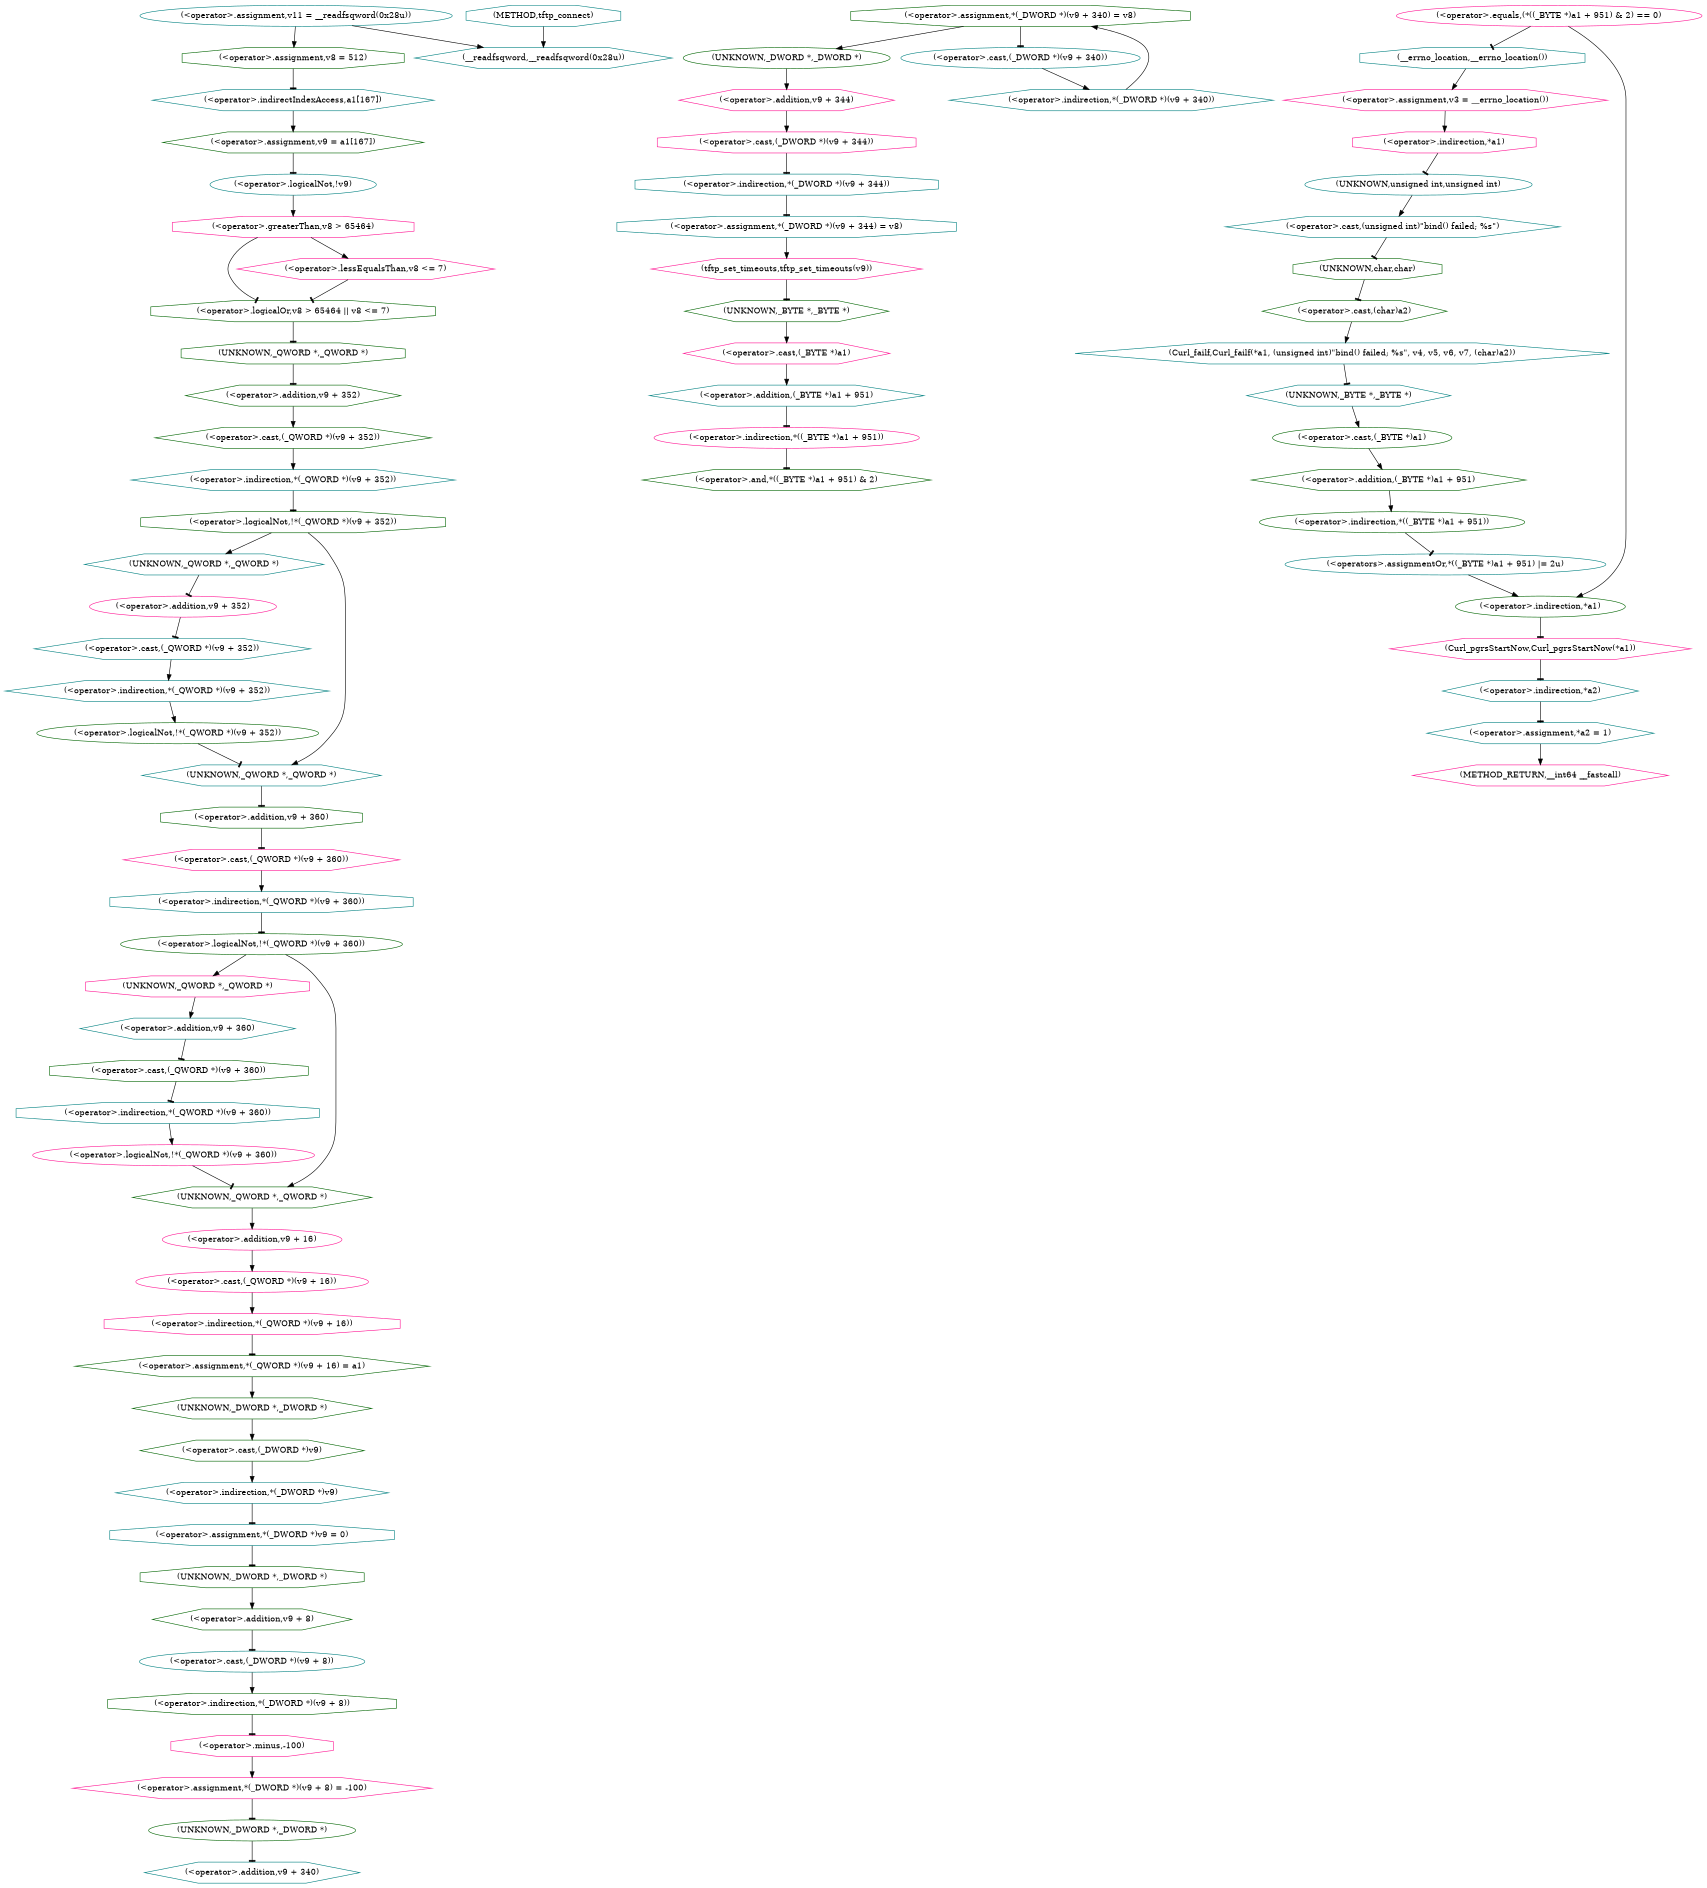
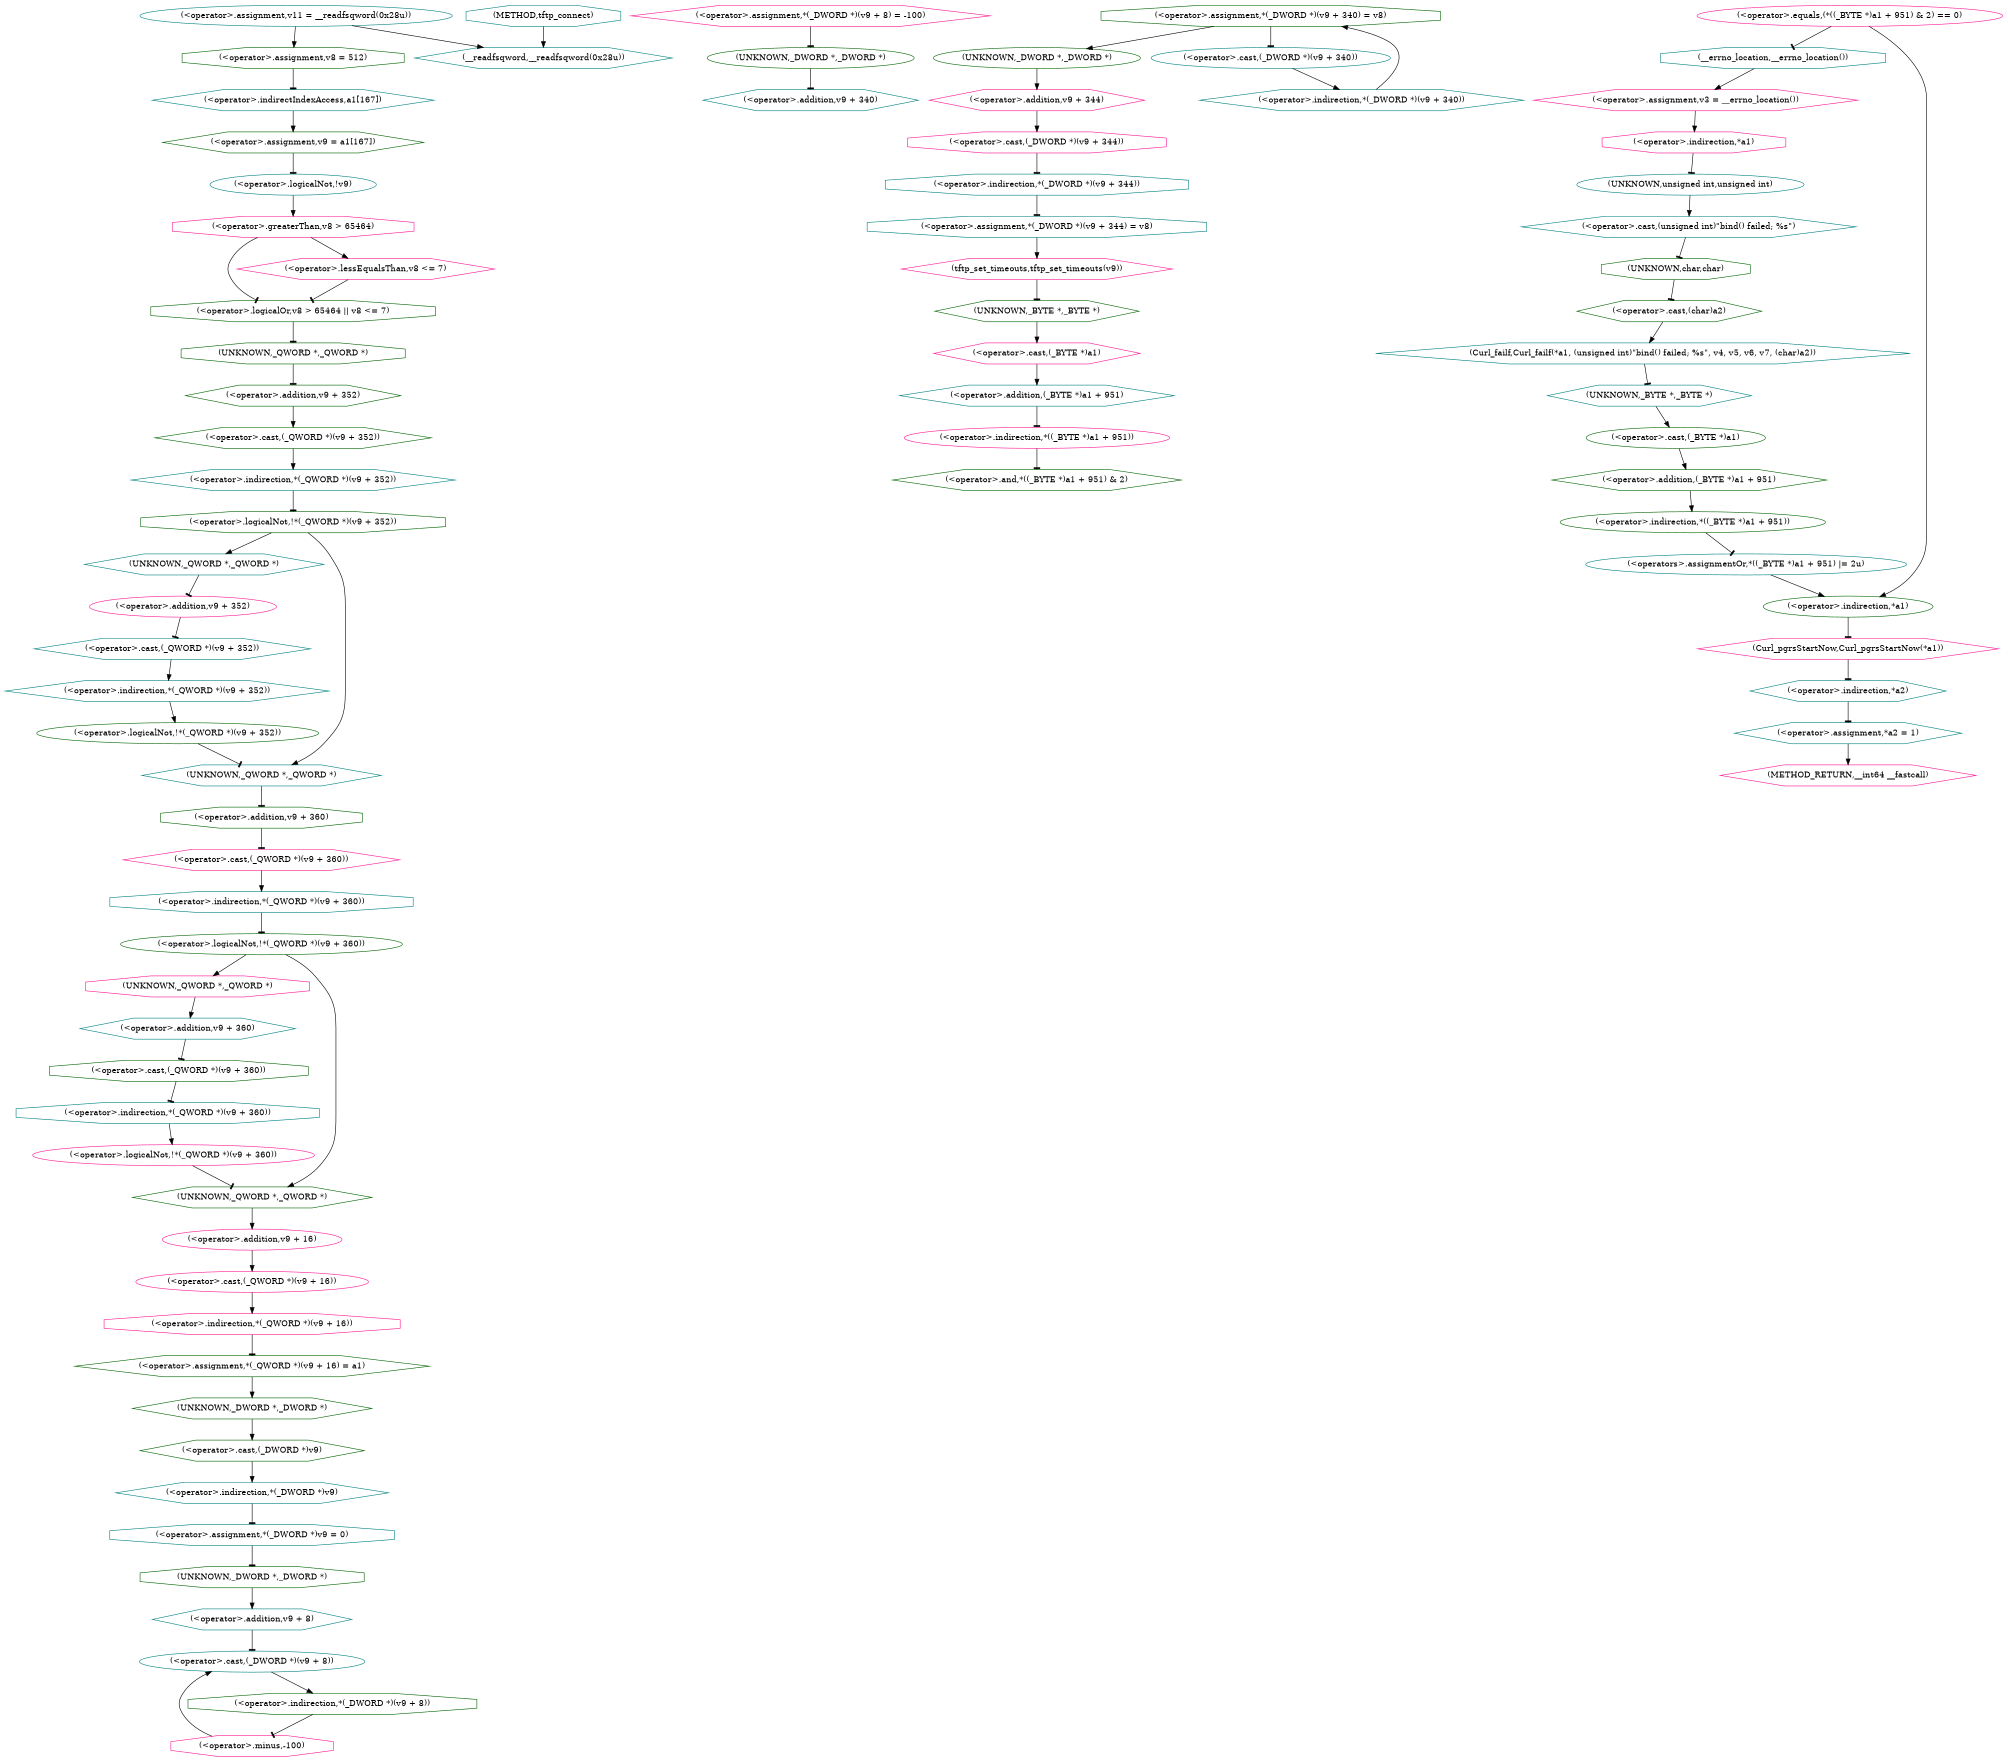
  digraph {
    node [color=teal shape=hexagon]
    edge [arrowhead=normal]
    n1 [label="(<operator>.assignment,v11 = __readfsqword(0x28u))" shape=ellipse]
    n2 [color=darkgreen label="(<operator>.assignment,v8 = 512)" shape=octagon]
    n3 [label="(__readfsqword,__readfsqword(0x28u))"]
    n4 [label="(<operator>.indirectIndexAccess,a1[167])"]
    n5 [color=darkgreen label="(<operator>.assignment,v9 = a1[167])"]
    n6 [label="(<operator>.logicalNot,!v9)" shape=ellipse]
    n7 [color=deeppink label="(<operator>.greaterThan,v8 > 65464)" shape=octagon]
    n8 [color=darkgreen label="(<operator>.logicalOr,v8 > 65464 || v8 <= 7)" shape=octagon]
    n9 [color=deeppink label="(<operator>.lessEqualsThan,v8 <= 7)"]
    n10 [color=darkgreen label="(UNKNOWN,_QWORD *,_QWORD *)" shape=octagon]
    n11 [color=darkgreen label="(<operator>.addition,v9 + 352)"]
    n12 [color=darkgreen label="(<operator>.logicalNot,!*(_QWORD *)(v9 + 352))" shape=octagon]
    n13 [label="(UNKNOWN,_QWORD *,_QWORD *)"]
    n14 [label="(UNKNOWN,_QWORD *,_QWORD *)"]
    n15 [color=deeppink label="(<operator>.addition,v9 + 352)" shape=ellipse]
    n16 [color=darkgreen label="(<operator>.addition,v9 + 360)" shape=octagon]
    n17 [label="(<operator>.indirection,*(_QWORD *)(v9 + 352))"]
    n18 [color=darkgreen label="(<operator>.cast,(_QWORD *)(v9 + 352))"]
    n19 [color=darkgreen label="(<operator>.logicalNot,!*(_QWORD *)(v9 + 352))" shape=ellipse]
    n20 [label="(<operator>.indirection,*(_QWORD *)(v9 + 352))"]
    n21 [label="(<operator>.cast,(_QWORD *)(v9 + 352))"]
    n22 [color=darkgreen label="(<operator>.logicalNot,!*(_QWORD *)(v9 + 360))" shape=ellipse]
    n23 [color=deeppink label="(UNKNOWN,_QWORD *,_QWORD *)" shape=octagon]
    n24 [color=darkgreen label="(UNKNOWN,_QWORD *,_QWORD *)"]
    n25 [label="(<operator>.addition,v9 + 360)"]
    n26 [color=deeppink label="(<operator>.addition,v9 + 16)" shape=ellipse]
    n27 [label="(<operator>.indirection,*(_QWORD *)(v9 + 360))" shape=octagon]
    n28 [color=deeppink label="(<operator>.cast,(_QWORD *)(v9 + 360))"]
    n29 [color=deeppink label="(<operator>.logicalNot,!*(_QWORD *)(v9 + 360))" shape=ellipse]
    n30 [label="(<operator>.indirection,*(_QWORD *)(v9 + 360))" shape=octagon]
    n31 [color=darkgreen label="(<operator>.cast,(_QWORD *)(v9 + 360))" shape=octagon]
    n32 [color=darkgreen label="(<operator>.assignment,*(_QWORD *)(v9 + 16) = a1)"]
    n33 [color=darkgreen label="(UNKNOWN,_DWORD *,_DWORD *)"]
    n34 [color=darkgreen label="(<operator>.cast,(_DWORD *)v9)"]
    n35 [color=deeppink label="(<operator>.indirection,*(_QWORD *)(v9 + 16))" shape=octagon]
    n36 [color=deeppink label="(<operator>.cast,(_QWORD *)(v9 + 16))" shape=ellipse]
    n37 [label="(<operator>.assignment,*(_DWORD *)v9 = 0)" shape=octagon]
    n38 [color=darkgreen label="(UNKNOWN,_DWORD *,_DWORD *)" shape=octagon]
-   n39 [color=darkgreen label="(<operator>.addition,v9 + 8)"]
+   n39 [label="(<operator>.addition,v9 + 8)"]
    n40 [label="(<operator>.indirection,*(_DWORD *)v9)"]
    n41 [color=deeppink label="(<operator>.assignment,*(_DWORD *)(v9 + 8) = -100)"]
    n42 [color=darkgreen label="(UNKNOWN,_DWORD *,_DWORD *)" shape=ellipse]
    n43 [label="(<operator>.addition,v9 + 340)"]
    n44 [color=darkgreen label="(<operator>.indirection,*(_DWORD *)(v9 + 8))" shape=octagon]
    n45 [color=deeppink label="(<operator>.minus,-100)" shape=octagon]
    n46 [label="(<operator>.cast,(_DWORD *)(v9 + 8))" shape=ellipse]
    n47 [color=darkgreen label="(<operator>.assignment,*(_DWORD *)(v9 + 340) = v8)" shape=octagon]
    n48 [color=darkgreen label="(UNKNOWN,_DWORD *,_DWORD *)" shape=ellipse]
    n49 [label="(<operator>.cast,(_DWORD *)(v9 + 340))" shape=ellipse]
    n50 [color=deeppink label="(<operator>.addition,v9 + 344)"]
    n51 [label="(<operator>.indirection,*(_DWORD *)(v9 + 340))"]
    n52 [label="(<operator>.assignment,*(_DWORD *)(v9 + 344) = v8)" shape=octagon]
    n53 [color=deeppink label="(tftp_set_timeouts,tftp_set_timeouts(v9))"]
    n54 [color=darkgreen label="(UNKNOWN,_BYTE *,_BYTE *)"]
    n55 [label="(<operator>.indirection,*(_DWORD *)(v9 + 344))" shape=octagon]
    n56 [color=deeppink label="(<operator>.cast,(_DWORD *)(v9 + 344))" shape=octagon]
    n57 [color=deeppink label="(<operator>.cast,(_BYTE *)a1)"]
    n58 [color=deeppink label="(<operator>.equals,(*((_BYTE *)a1 + 951) & 2) == 0)" shape=ellipse]
    n59 [label="(__errno_location,__errno_location())" shape=octagon]
    n60 [color=darkgreen label="(<operator>.indirection,*a1)" shape=ellipse]
    n61 [color=deeppink label="(<operator>.assignment,v3 = __errno_location())"]
    n62 [color=deeppink label="(Curl_pgrsStartNow,Curl_pgrsStartNow(*a1))"]
    n63 [color=darkgreen label="(<operator>.and,*((_BYTE *)a1 + 951) & 2)"]
    n64 [color=deeppink label="(<operator>.indirection,*((_BYTE *)a1 + 951))" shape=ellipse]
    n65 [label="(<operator>.addition,(_BYTE *)a1 + 951)"]
    n66 [color=deeppink label="(<operator>.indirection,*a1)" shape=octagon]
    n67 [label="(UNKNOWN,unsigned int,unsigned int)" shape=ellipse]
    n68 [label="(Curl_failf,Curl_failf(*a1, (unsigned int)\"bind() failed; %s\", v4, v5, v6, v7, (char)a2))"]
    n69 [label="(UNKNOWN,_BYTE *,_BYTE *)"]
    n70 [color=darkgreen label="(<operator>.cast,(_BYTE *)a1)" shape=ellipse]
    n71 [label="(<operator>.cast,(unsigned int)\"bind() failed; %s\")"]
    n72 [color=darkgreen label="(UNKNOWN,char,char)" shape=octagon]
    n73 [color=darkgreen label="(<operator>.cast,(char)a2)"]
    n74 [label="(<operators>.assignmentOr,*((_BYTE *)a1 + 951) |= 2u)" shape=ellipse]
    n75 [color=darkgreen label="(<operator>.indirection,*((_BYTE *)a1 + 951))" shape=ellipse]
    n76 [color=darkgreen label="(<operator>.addition,(_BYTE *)a1 + 951)"]
    n77 [label="(<operator>.indirection,*a2)"]
    n78 [label="(<operator>.assignment,*a2 = 1)"]
    n79 [color=deeppink label="(METHOD_RETURN,__int64 __fastcall)"]
    n80 [label="(METHOD,tftp_connect)" shape=octagon]
    n1 -> n2
    n1 -> n3
    n2 -> n4 [arrowhead=tee]
    n4 -> n5
    n5 -> n6 [arrowhead=tee]
    n6 -> n7
    n7 -> n8 [arrowhead=tee]
    n7 -> n9
    n8 -> n10 [arrowhead=tee]
    n9 -> n8 [arrowhead=tee]
    n10 -> n11 [arrowhead=tee]
    n11 -> n18
    n12 -> n13
    n12 -> n14
    n13 -> n15 [arrowhead=tee]
    n14 -> n16 [arrowhead=tee]
    n15 -> n21 [arrowhead=tee]
    n16 -> n28 [arrowhead=tee]
    n17 -> n12 [arrowhead=tee]
    n18 -> n17
    n19 -> n14 [arrowhead=tee]
    n20 -> n19
    n21 -> n20
    n22 -> n23
    n22 -> n24
    n23 -> n25
    n24 -> n26
    n25 -> n31 [arrowhead=tee]
    n26 -> n36
    n27 -> n22 [arrowhead=tee]
    n28 -> n27
    n29 -> n24 [arrowhead=tee]
    n30 -> n29
    n31 -> n30 [arrowhead=tee]
    n32 -> n33
    n33 -> n34
    n34 -> n40
    n35 -> n32 [arrowhead=tee]
    n36 -> n35
    n37 -> n38 [arrowhead=tee]
    n38 -> n39
    n39 -> n46 [arrowhead=tee]
    n40 -> n37 [arrowhead=tee]
    n41 -> n42 [arrowhead=tee]
    n42 -> n43 [arrowhead=tee]
    n44 -> n45 [arrowhead=tee]
-   n45 -> n41
+   n45 -> n46
    n46 -> n44
    n47 -> n48
    n47 -> n49 [arrowhead=tee]
    n48 -> n50
    n49 -> n51
    n50 -> n56
    n51 -> n47
    n52 -> n53
    n53 -> n54 [arrowhead=tee]
    n54 -> n57
    n55 -> n52 [arrowhead=tee]
    n56 -> n55 [arrowhead=tee]
    n57 -> n65
    n58 -> n59 [arrowhead=tee]
    n58 -> n60
    n59 -> n61
    n60 -> n62 [arrowhead=tee]
    n61 -> n66
    n62 -> n77 [arrowhead=tee]
    n64 -> n63 [arrowhead=tee]
    n65 -> n64 [arrowhead=tee]
    n66 -> n67 [arrowhead=tee]
    n67 -> n71
    n68 -> n69 [arrowhead=tee]
    n69 -> n70
    n70 -> n76
    n71 -> n72 [arrowhead=tee]
    n72 -> n73 [arrowhead=tee]
    n73 -> n68
    n74 -> n60
    n75 -> n74 [arrowhead=tee]
    n76 -> n75
    n77 -> n78 [arrowhead=tee]
    n78 -> n79
    n80 -> n3
  }
